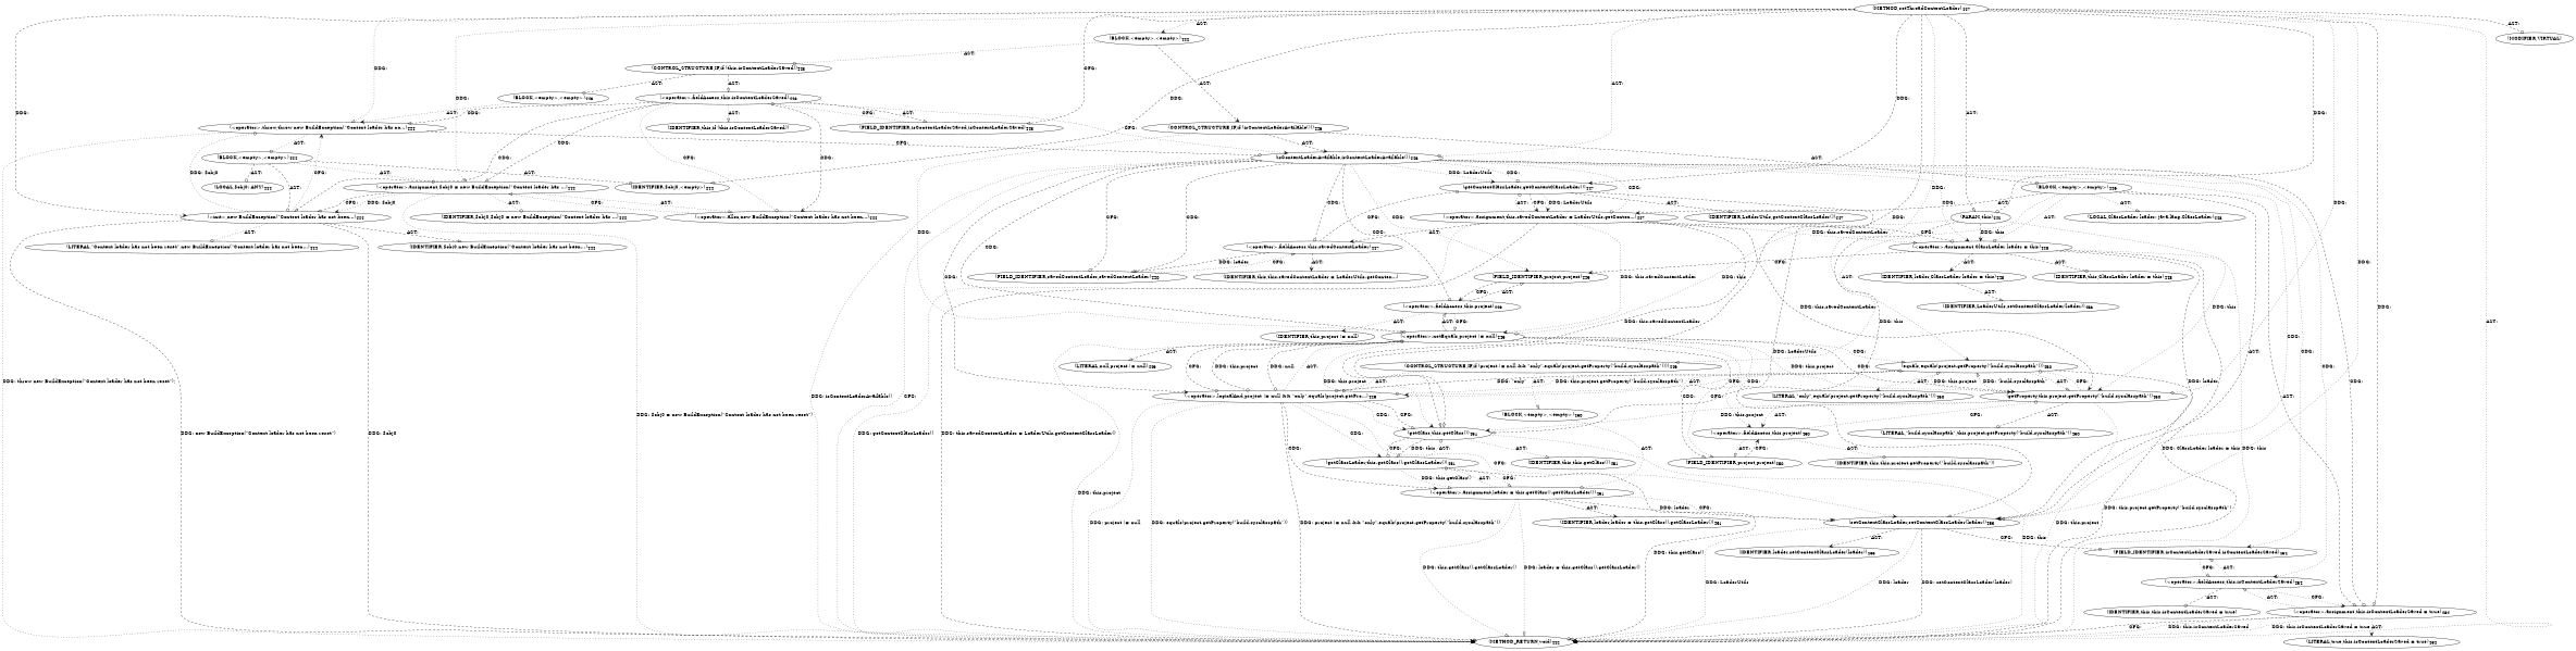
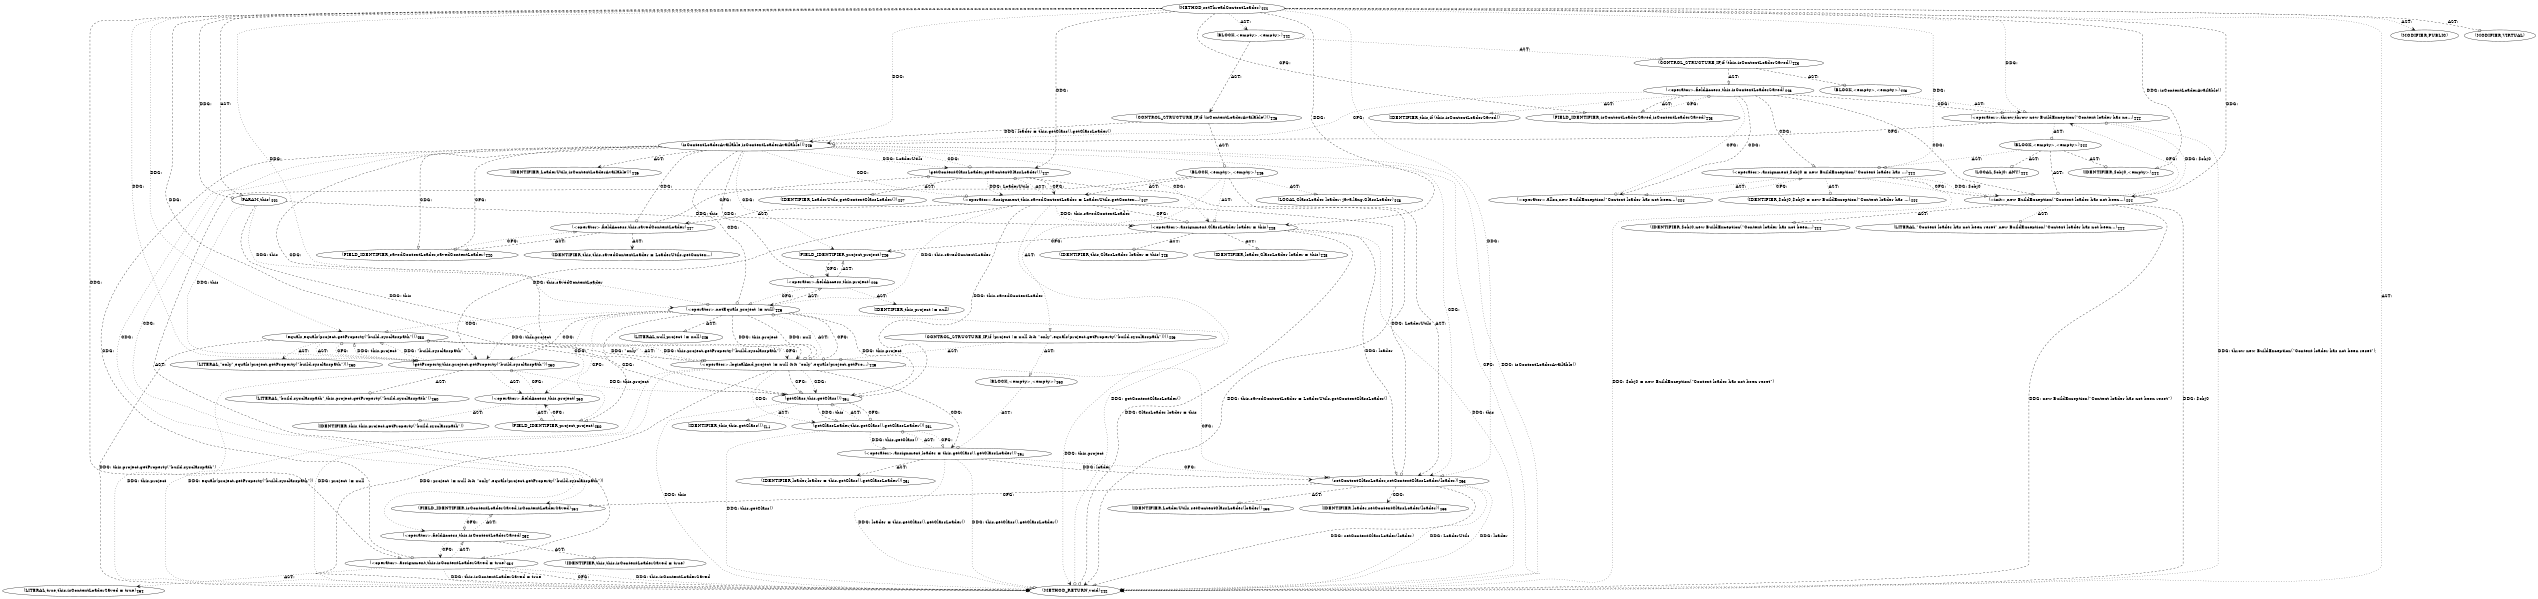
  digraph {
    edge [arrowhead=odot style=dotted]
-   n1 [label=<(METHOD,setThreadContextLoader)<SUB>447</SUB>>]
+   n1 [label=<(METHOD,setThreadContextLoader)<SUB>442</SUB>>]
    n2 [label=<(PARAM,this)<SUB>442</SUB>>]
    n3 [label=<(BLOCK,&lt;empty&gt;,&lt;empty&gt;)<SUB>442</SUB>>]
    n4 [label=<(FIELD_IDENTIFIER,isContextLoaderSaved,isContextLoaderSaved)<SUB>443</SUB>>]
    n5 [label=<(&lt;operator&gt;.throw,throw new BuildException(&quot;Context loader has no...)<SUB>444</SUB>>]
    n6 [label=<(&lt;operator&gt;.assignment,$obj0 = new BuildException(&quot;Context loader has ...)<SUB>444</SUB>>]
    n7 [label=<(&lt;init&gt;,new BuildException(&quot;Context loader has not been...)<SUB>444</SUB>>]
    n8 [label=<(IDENTIFIER,$obj0,&lt;empty&gt;)<SUB>244</SUB>>]
    n9 [label=<(isContextLoaderAvailable,isContextLoaderAvailable())<SUB>446</SUB>>]
    n10 [label=<(getContextClassLoader,getContextClassLoader())<SUB>447</SUB>>]
    n11 [label=<(&lt;operator&gt;.assignment,ClassLoader loader = this)<SUB>448</SUB>>]
    n12 [label=<(&lt;operator&gt;.notEquals,project != null)<SUB>449</SUB>>]
    n13 [label=<(equals,equals(project.getProperty(&quot;build.sysclasspath&quot;)))<SUB>450</SUB>>]
    n14 [label=<(getProperty,this.project.getProperty(&quot;build.sysclasspath&quot;))<SUB>450</SUB>>]
    n15 [label=<(getClass,this.getClass())<SUB>451</SUB>>]
    n16 [label=<(setContextClassLoader,setContextClassLoader(loader))<SUB>453</SUB>>]
    n17 [label=<(&lt;operator&gt;.assignment,this.isContextLoaderSaved = true)<SUB>454</SUB>>]
+   n18 [label=<(MODIFIER,PUBLIC)>]
    n19 [label=<(MODIFIER,VIRTUAL)>]
    n20 [label=<(METHOD_RETURN,void)<SUB>442</SUB>>]
    n21 [label=<(CONTROL_STRUCTURE,IF,if (this.isContextLoaderSaved))<SUB>443</SUB>>]
    n22 [label=<(CONTROL_STRUCTURE,IF,if (isContextLoaderAvailable()))<SUB>446</SUB>>]
    n23 [label=<(&lt;operator&gt;.fieldAccess,this.isContextLoaderSaved)<SUB>443</SUB>>]
    n24 [label=<(BLOCK,&lt;empty&gt;,&lt;empty&gt;)<SUB>444</SUB>>]
    n25 [label=<(&lt;operator&gt;.alloc,new BuildException(&quot;Context loader has not been...)<SUB>444</SUB>>]
    n26 [label=<(IDENTIFIER,$obj0,$obj0 = new BuildException(&quot;Context loader has ...)<SUB>444</SUB>>]
    n27 [label=<(IDENTIFIER,$obj0,new BuildException(&quot;Context loader has not been...)<SUB>444</SUB>>]
    n28 [label=<(LITERAL,&quot;Context loader has not been reset&quot;,new BuildException(&quot;Context loader has not been...)<SUB>444</SUB>>]
+   n29 [label=<(IDENTIFIER,LoaderUtils,isContextLoaderAvailable())<SUB>446</SUB>>]
    n30 [label=<(&lt;operator&gt;.assignment,this.savedContextLoader = LoaderUtils.getContex...)<SUB>447</SUB>>]
    n31 [label=<(&lt;operator&gt;.fieldAccess,this.savedContextLoader)<SUB>447</SUB>>]
    n32 [label=<(FIELD_IDENTIFIER,savedContextLoader,savedContextLoader)<SUB>440</SUB>>]
    n33 [label=<(&lt;operator&gt;.logicalAnd,project != null &amp;&amp; &quot;only&quot;.equals(project.getPro...)<SUB>449</SUB>>]
    n34 [label=<(&lt;operator&gt;.fieldAccess,this.project)<SUB>449</SUB>>]
    n35 [label=<(FIELD_IDENTIFIER,project,project)<SUB>449</SUB>>]
    n36 [label=<(&lt;operator&gt;.fieldAccess,this.isContextLoaderSaved)<SUB>454</SUB>>]
    n37 [label=<(FIELD_IDENTIFIER,isContextLoaderSaved,isContextLoaderSaved)<SUB>454</SUB>>]
    n38 [label=<(IDENTIFIER,LoaderUtils,getContextClassLoader())<SUB>447</SUB>>]
    n39 [label=<(IDENTIFIER,loader,ClassLoader loader = this)<SUB>448</SUB>>]
    n40 [label=<(IDENTIFIER,this,ClassLoader loader = this)<SUB>448</SUB>>]
    n41 [label=<(LITERAL,null,project != null)<SUB>449</SUB>>]
    n42 [label=<(&lt;operator&gt;.fieldAccess,this.project)<SUB>450</SUB>>]
    n43 [label=<(FIELD_IDENTIFIER,project,project)<SUB>450</SUB>>]
    n44 [label=<(LITERAL,&quot;only&quot;,equals(project.getProperty(&quot;build.sysclasspath&quot;)))<SUB>450</SUB>>]
    n45 [label=<(LITERAL,&quot;build.sysclasspath&quot;,this.project.getProperty(&quot;build.sysclasspath&quot;))<SUB>450</SUB>>]
    n46 [label=<(getClassLoader,this.getClass().getClassLoader())<SUB>451</SUB>>]
-   n47 [label=<(IDENTIFIER,this,this.getClass())<SUB>451</SUB>>]
+   n47 [label=<(IDENTIFIER,this,this.getClass())<SUB>411</SUB>>]
    n48 [label=<(IDENTIFIER,LoaderUtils,setContextClassLoader(loader))<SUB>453</SUB>>]
    n49 [label=<(IDENTIFIER,loader,setContextClassLoader(loader))<SUB>453</SUB>>]
    n50 [label=<(LITERAL,true,this.isContextLoaderSaved = true)<SUB>454</SUB>>]
    n51 [label=<(BLOCK,&lt;empty&gt;,&lt;empty&gt;)<SUB>443</SUB>>]
    n52 [label=<(BLOCK,&lt;empty&gt;,&lt;empty&gt;)<SUB>446</SUB>>]
    n53 [label=<(IDENTIFIER,this,if (this.isContextLoaderSaved))>]
    n54 [label=<(LOCAL,$obj0: ANY)<SUB>444</SUB>>]
    n55 [label=<(LOCAL,ClassLoader loader: java.lang.ClassLoader)<SUB>448</SUB>>]
    n56 [label=<(CONTROL_STRUCTURE,IF,if (project != null &amp;&amp; &quot;only&quot;.equals(project.getProperty(&quot;build.sysclasspath&quot;))))<SUB>449</SUB>>]
    n57 [label=<(IDENTIFIER,this,this.savedContextLoader = LoaderUtils.getContex...)>]
    n58 [label=<(&lt;operator&gt;.assignment,loader = this.getClass().getClassLoader())<SUB>451</SUB>>]
    n59 [label=<(IDENTIFIER,this,project != null)>]
    n60 [label=<(IDENTIFIER,this,this.isContextLoaderSaved = true)>]
    n61 [label=<(BLOCK,&lt;empty&gt;,&lt;empty&gt;)<SUB>450</SUB>>]
    n62 [label=<(IDENTIFIER,loader,loader = this.getClass().getClassLoader())<SUB>451</SUB>>]
    n63 [label=<(IDENTIFIER,this,this.project.getProperty(&quot;build.sysclasspath&quot;))>]
    n1 -> n2 [arrowhead=onormal label="AST: " style=dashed]
    n1 -> n2 [label="DDG: " style=dashed]
    n1 -> n3 [arrowhead=vee label="AST: "]
    n1 -> n4 [arrowhead=onormal label="CFG: " style=dashed]
    n1 -> n5 [arrowhead=onormal label="DDG: "]
    n1 -> n6 [arrowhead=onormal label="DDG: "]
    n1 -> n7 [arrowhead=vee label="DDG: " style=dashed]
-   n1 -> n8 [arrowhead=onormal label="DDG: " style=dashed]
-   n1 -> n9 [label="AST: "]
+   n1 -> n8 [arrowhead=onormal label="DDG: isContextLoaderAvailable()" style=dashed]
+   n1 -> n9 [label="DDG: "]
    n1 -> n10 [arrowhead=vee label="DDG: " style=dashed]
-   n22 -> n12 [label="DDG: "]
+   n1 -> n11 [arrowhead=vee label="DDG: " style=dashed]
+   n1 -> n12 [label="DDG: "]
    n1 -> n13 [arrowhead=vee label="DDG: "]
    n1 -> n14 [label="DDG: "]
    n1 -> n15 [arrowhead=onormal label="DDG: " style=dashed]
    n1 -> n16 [arrowhead=onormal label="DDG: "]
    n1 -> n17 [arrowhead=onormal label="DDG: " style=dashed]
+   n1 -> n18 [arrowhead=vee label="AST: "]
    n1 -> n19 [label="AST: " style=dashed]
    n1 -> n20 [label="AST: "]
    n2 -> n11 [arrowhead=vee label="DDG: this" style=dashed]
-   n2 -> n12 [label="DDG: this"]
+   n2 -> n12 [arrowhead=vee label="DDG: this"]
    n2 -> n14 [arrowhead=vee label="DDG: this"]
    n2 -> n15 [arrowhead=onormal label="DDG: this" style=dashed]
    n3 -> n21 [label="AST: "]
    n3 -> n22 [arrowhead=vee label="AST: " style=dashed]
    n4 -> n23 [label="CFG: "]
    n5 -> n9 [label="CFG: " style=dashed]
    n5 -> n20 [label="DDG: throw new BuildException(&quot;Context loader has not been reset&quot;);"]
    n5 -> n24 [label="AST: "]
    n6 -> n7 [arrowhead=onormal label="CFG: " style=dashed]
    n6 -> n7 [arrowhead=vee label="DDG: $obj0"]
    n6 -> n20 [arrowhead=vee label="DDG: $obj0 = new BuildException(&quot;Context loader has not been reset&quot;)"]
    n6 -> n25 [arrowhead=onormal label="AST: "]
    n6 -> n26 [label="AST: "]
    n7 -> n5 [arrowhead=vee label="CFG: "]
    n7 -> n5 [label="DDG: $obj0"]
    n7 -> n20 [label="DDG: $obj0" style=dashed]
    n7 -> n20 [arrowhead=vee label="DDG: new BuildException(&quot;Context loader has not been reset&quot;)" style=dashed]
    n7 -> n27 [arrowhead=onormal label="AST: " style=dashed]
    n7 -> n28 [label="AST: "]
    n9 -> n10 [arrowhead=vee label="DDG: LoaderUtils"]
    n9 -> n10 [label="CDG: "]
    n9 -> n11 [arrowhead=vee label="CDG: "]
    n9 -> n12 [label="CDG: " style=dashed]
    n9 -> n16 [arrowhead=vee label="CDG: "]
    n9 -> n17 [label="CDG: " style=dashed]
    n9 -> n20 [label="CFG: "]
    n9 -> n20 [arrowhead=vee label="DDG: isContextLoaderAvailable()"]
+   n9 -> n29 [arrowhead=vee label="AST: " style=dashed]
    n9 -> n30 [label="CDG: "]
    n9 -> n31 [label="CDG: " style=dashed]
    n9 -> n32 [label="CFG: " style=dashed]
    n9 -> n32 [arrowhead=onormal label="CDG: " style=dashed]
    n9 -> n33 [arrowhead=vee label="CDG: " style=dashed]
    n9 -> n34 [label="CDG: " style=dashed]
    n9 -> n35 [arrowhead=vee label="CDG: "]
    n9 -> n36 [arrowhead=vee label="CDG: "]
    n9 -> n37 [arrowhead=vee label="CDG: "]
-   n10 -> n16 [arrowhead=onormal label="DDG: LoaderUtils" style=dashed]
+   n10 -> n16 [label="DDG: LoaderUtils" style=dashed]
    n10 -> n30 [arrowhead=vee label="CFG: " style=dashed]
    n10 -> n30 [arrowhead=vee label="DDG: LoaderUtils"]
    n10 -> n38 [arrowhead=onormal label="AST: " style=dashed]
    n11 -> n16 [arrowhead=onormal label="DDG: loader" style=dashed]
    n11 -> n20 [label="DDG: this"]
    n11 -> n20 [label="DDG: ClassLoader loader = this" style=dashed]
    n11 -> n35 [arrowhead=vee label="CFG: " style=dashed]
-   n11 -> n39 [arrowhead=vee label="AST: " style=dashed]
+   n11 -> n39 [arrowhead=onormal label="AST: " style=dashed]
    n11 -> n40 [label="AST: " style=dashed]
    n12 -> n13 [arrowhead=onormal label="CDG: "]
    n12 -> n14 [arrowhead=vee label="DDG: this.project"]
    n12 -> n14 [arrowhead=vee label="CDG: " style=dashed]
-   n12 -> n15 [arrowhead=vee label="DDG: this.project"]
+   n12 -> n15 [arrowhead=vee label="DDG: this.project" style=dashed]
    n12 -> n20 [arrowhead=vee label="DDG: this.project"]
    n12 -> n33 [label="CFG: " style=dashed]
    n12 -> n33 [label="DDG: this.project" style=dashed]
    n12 -> n33 [label="DDG: null" style=dashed]
    n12 -> n34 [arrowhead=onormal label="AST: " style=dashed]
    n12 -> n41 [arrowhead=onormal label="AST: " style=dashed]
    n12 -> n42 [arrowhead=vee label="CDG: "]
    n12 -> n43 [arrowhead=onormal label="CFG: "]
    n12 -> n43 [arrowhead=onormal label="CDG: " style=dashed]
    n13 -> n14 [arrowhead=onormal label="AST: "]
    n13 -> n20 [arrowhead=vee label="DDG: this.project.getProperty(&quot;build.sysclasspath&quot;)" style=dashed]
    n13 -> n33 [arrowhead=vee label="CFG: "]
    n13 -> n33 [label="DDG: &quot;only&quot;" style=dashed]
    n13 -> n33 [label="DDG: this.project.getProperty(&quot;build.sysclasspath&quot;)"]
    n13 -> n44 [arrowhead=vee label="AST: "]
    n14 -> n13 [label="CFG: "]
    n14 -> n13 [arrowhead=onormal label="DDG: this.project"]
    n14 -> n13 [arrowhead=onormal label="DDG: &quot;build.sysclasspath&quot;"]
    n14 -> n15 [arrowhead=vee label="DDG: this.project"]
    n14 -> n20 [label="DDG: this.project"]
    n14 -> n42 [arrowhead=vee label="AST: "]
    n14 -> n45 [label="AST: " style=dashed]
    n15 -> n20 [label="DDG: this"]
    n15 -> n46 [label="CFG: " style=dashed]
    n15 -> n46 [arrowhead=onormal label="DDG: this" style=dashed]
    n15 -> n47 [arrowhead=onormal label="AST: "]
    n16 -> n20 [label="DDG: LoaderUtils"]
    n16 -> n20 [arrowhead=onormal label="DDG: loader"]
    n16 -> n20 [arrowhead=onormal label="DDG: setContextClassLoader(loader)" style=dashed]
    n16 -> n37 [label="CFG: " style=dashed]
-   n39 -> n48 [arrowhead=onormal label="AST: " style=dashed]
-   n16 -> n49 [arrowhead=vee label="AST: " style=dashed]
+   n16 -> n48 [arrowhead=onormal label="AST: " style=dashed]
+   n16 -> n49 [arrowhead=vee label="CDG: " style=dashed]
    n17 -> n20 [arrowhead=onormal label="CFG: " style=dashed]
    n17 -> n20 [label="DDG: this.isContextLoaderSaved"]
    n17 -> n20 [arrowhead=onormal label="DDG: this.isContextLoaderSaved = true"]
    n17 -> n36 [arrowhead=onormal label="AST: "]
    n17 -> n50 [arrowhead=vee label="AST: "]
    n21 -> n23 [arrowhead=onormal label="AST: " style=dashed]
    n21 -> n51 [label="AST: " style=dashed]
-   n22 -> n9 [arrowhead=vee label="AST: " style=dashed]
+   n22 -> n9 [arrowhead=vee label="DDG: loader = this.getClass().getClassLoader()" style=dashed]
    n22 -> n52 [label="AST: " style=dashed]
    n23 -> n4 [arrowhead=onormal label="AST: " style=dashed]
    n23 -> n5 [arrowhead=onormal label="CDG: " style=dashed]
    n23 -> n6 [arrowhead=onormal label="CDG: " style=dashed]
    n23 -> n7 [arrowhead=onormal label="CDG: " style=dashed]
    n23 -> n9 [arrowhead=vee label="CFG: "]
    n23 -> n25 [label="CFG: "]
    n23 -> n25 [arrowhead=vee label="CDG: " style=dashed]
    n23 -> n53 [arrowhead=onormal label="AST: "]
    n24 -> n6 [label="AST: "]
    n24 -> n7 [label="AST: " style=dashed]
    n24 -> n8 [label="AST: " style=dashed]
    n24 -> n54 [label="AST: " style=dashed]
    n25 -> n6 [arrowhead=onormal label="CFG: "]
    n30 -> n10 [label="AST: "]
    n30 -> n11 [label="CFG: " style=dashed]
    n30 -> n11 [arrowhead=onormal label="DDG: this.savedContextLoader"]
    n30 -> n12 [arrowhead=vee label="DDG: this.savedContextLoader"]
    n30 -> n14 [arrowhead=vee label="DDG: this.savedContextLoader" style=dashed]
    n30 -> n15 [arrowhead=onormal label="DDG: this.savedContextLoader" style=dashed]
    n30 -> n20 [label="DDG: getContextClassLoader()"]
    n30 -> n20 [arrowhead=vee label="DDG: this.savedContextLoader = LoaderUtils.getContextClassLoader()" style=dashed]
    n30 -> n31 [arrowhead=vee label="AST: " style=dashed]
    n31 -> n10 [label="CFG: " style=dashed]
-   n31 -> n32 [arrowhead=onormal label="DDG: loader" style=dashed]
+   n31 -> n32 [arrowhead=onormal label="AST: " style=dashed]
    n31 -> n57 [arrowhead=vee label="AST: " style=dashed]
    n32 -> n31 [arrowhead=onormal label="CFG: "]
    n33 -> n12 [label="AST: "]
    n33 -> n13 [label="AST: "]
    n33 -> n15 [arrowhead=onormal label="CFG: " style=dashed]
    n33 -> n15 [arrowhead=vee label="CDG: "]
    n33 -> n16 [arrowhead=vee label="CFG: "]
    n33 -> n20 [arrowhead=onormal label="DDG: project != null"]
    n33 -> n20 [label="DDG: equals(project.getProperty(&quot;build.sysclasspath&quot;))"]
    n33 -> n20 [arrowhead=onormal label="DDG: project != null &amp;&amp; &quot;only&quot;.equals(project.getProperty(&quot;build.sysclasspath&quot;))" style=dashed]
    n33 -> n46 [arrowhead=vee label="CDG: "]
    n33 -> n58 [arrowhead=vee label="CDG: " style=dashed]
    n34 -> n12 [arrowhead=onormal label="CFG: "]
    n34 -> n35 [arrowhead=onormal label="AST: " style=dashed]
    n34 -> n59 [arrowhead=vee label="AST: "]
    n35 -> n34 [arrowhead=vee label="CFG: " style=dashed]
    n36 -> n17 [arrowhead=vee label="CFG: "]
    n36 -> n37 [arrowhead=onormal label="AST: "]
    n36 -> n60 [label="AST: " style=dashed]
    n37 -> n36 [arrowhead=onormal label="CFG: "]
    n42 -> n14 [label="CFG: "]
    n42 -> n43 [arrowhead=onormal label="AST: "]
    n42 -> n63 [label="AST: "]
    n43 -> n42 [arrowhead=vee label="CFG: " style=dashed]
    n46 -> n15 [label="AST: "]
-   n46 -> n20 [arrowhead=onormal label="DDG: this.getClass()" style=dashed]
+   n46 -> n20 [arrowhead=onormal label="DDG: this.getClass()"]
    n46 -> n58 [arrowhead=onormal label="CFG: "]
    n46 -> n58 [arrowhead=onormal label="DDG: this.getClass()"]
    n51 -> n5 [arrowhead=vee label="AST: "]
    n52 -> n11 [label="AST: "]
    n52 -> n16 [arrowhead=vee label="AST: " style=dashed]
    n52 -> n17 [arrowhead=onormal label="AST: " style=dashed]
    n52 -> n30 [arrowhead=vee label="AST: " style=dashed]
    n52 -> n55 [arrowhead=onormal label="AST: "]
    n52 -> n56 [arrowhead=onormal label="AST: "]
    n56 -> n33 [label="AST: "]
    n56 -> n61 [arrowhead=onormal label="AST: "]
    n58 -> n16 [label="CFG: "]
    n58 -> n16 [arrowhead=vee label="DDG: loader" style=dashed]
    n58 -> n20 [arrowhead=onormal label="DDG: this.getClass().getClassLoader()"]
    n58 -> n20 [arrowhead=onormal label="DDG: loader = this.getClass().getClassLoader()"]
    n58 -> n46 [label="AST: "]
    n58 -> n62 [arrowhead=vee label="AST: " style=dashed]
    n61 -> n58 [label="AST: "]
  }
